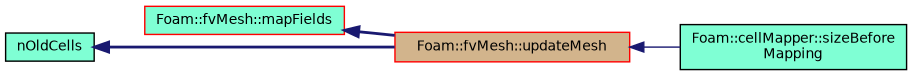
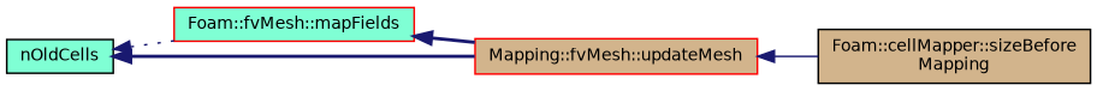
  digraph {
    rankdir=LR
    node [color=black fillcolor=aquamarine fontname=Helvetica fontsize=10 shape=record style=filled]
    edge [color=midnightblue dir=back fontname=Helvetica fontsize=10 labelfontname=Helvetica labelfontsize=10 style=bold]
    n1 [fontcolor=black height=0.2 label=nOldCells width=0.4]
    n2 [color=red height=0.2 label="Foam::fvMesh::mapFields" width=0.4]
-   n3 [color=red fillcolor=tan height=0.2 label="Foam::fvMesh::updateMesh" width=0.4]
-   n4 [height=0.2 label="Foam::cellMapper::sizeBefore\lMapping" width=0.4]
+   n3 [color=red fillcolor=tan height=0.2 label="Mapping::fvMesh::updateMesh" width=0.4]
+   n4 [fillcolor=tan height=0.2 label="Foam::cellMapper::sizeBefore\lMapping" width=0.4]
+   n1 -> n2 [style=dotted]
    n1 -> n3
    n2 -> n3
    n3 -> n4 [style=solid]
  }
